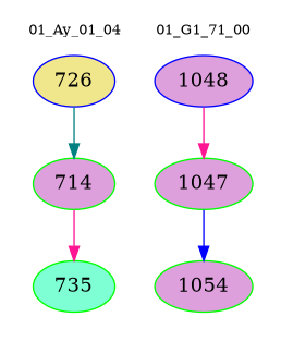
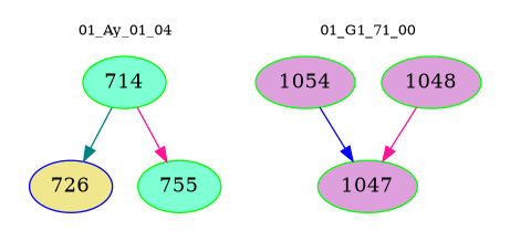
  digraph {
    node [color=green fillcolor=plum style=filled]
    edge [color=deeppink]
    n1 [color=blue fillcolor=khaki label=726]
-   n2 [label=714]
-   n3 [fillcolor=aquamarine label=735]
-   n4 [color=blue label=1048]
+   n2 [fillcolor=aquamarine label=714]
+   n3 [fillcolor=aquamarine label=755]
+   n4 [label=1048]
    n5 [label=1047]
    n6 [label=1054]
    subgraph cluster_1 {
      color=white
      fontsize=10
      label="01_Ay_01_04"
      n1
      n2
      n3
    }
    subgraph cluster_2 {
      color=white
      fontsize=10
      label="01_G1_71_00"
      n4
      n5
      n6
    }
-   n1 -> n2 [color=teal]
+   n2 -> n1 [color=teal]
    n2 -> n3
    n4 -> n5
-   n5 -> n6 [color=blue]
+   n6 -> n5 [color=blue]
  }
